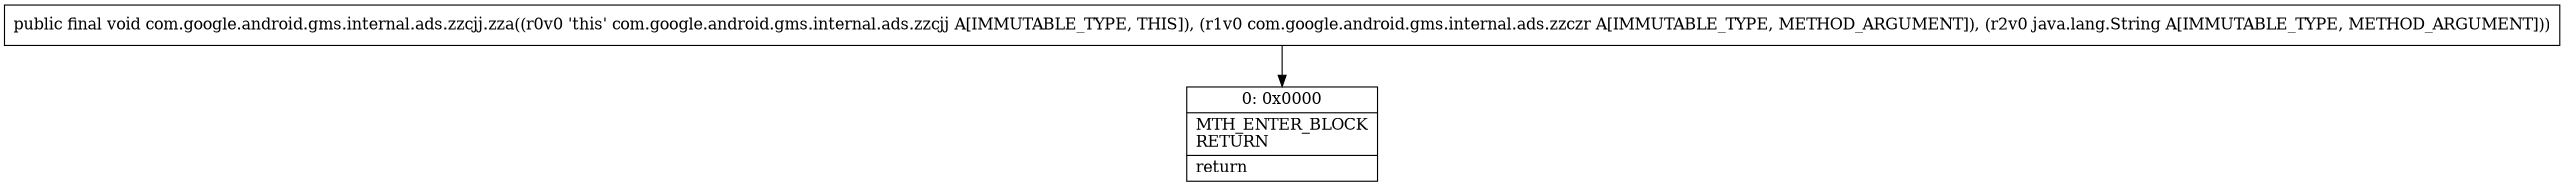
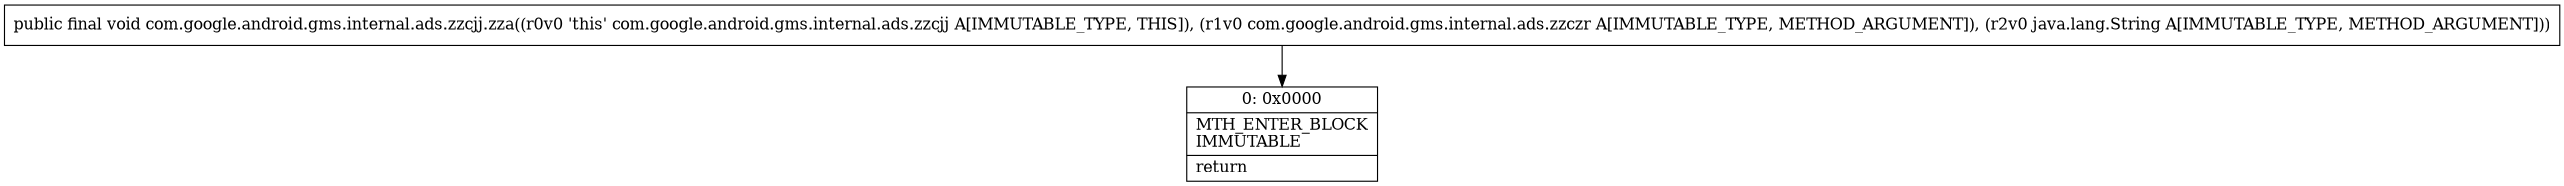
  digraph {
    node [shape=record]
-   n1 [label="{0\:\ 0x0000|MTH_ENTER_BLOCK\lRETURN\l|return\l}"]
+   n1 [label="{0\:\ 0x0000|MTH_ENTER_BLOCK\lIMMUTABLE\l|return\l}"]
    n2 [label="{public final void com.google.android.gms.internal.ads.zzcjj.zza((r0v0 'this' com.google.android.gms.internal.ads.zzcjj A[IMMUTABLE_TYPE, THIS]), (r1v0 com.google.android.gms.internal.ads.zzczr A[IMMUTABLE_TYPE, METHOD_ARGUMENT]), (r2v0 java.lang.String A[IMMUTABLE_TYPE, METHOD_ARGUMENT])) }"]
    n2 -> n1
  }
